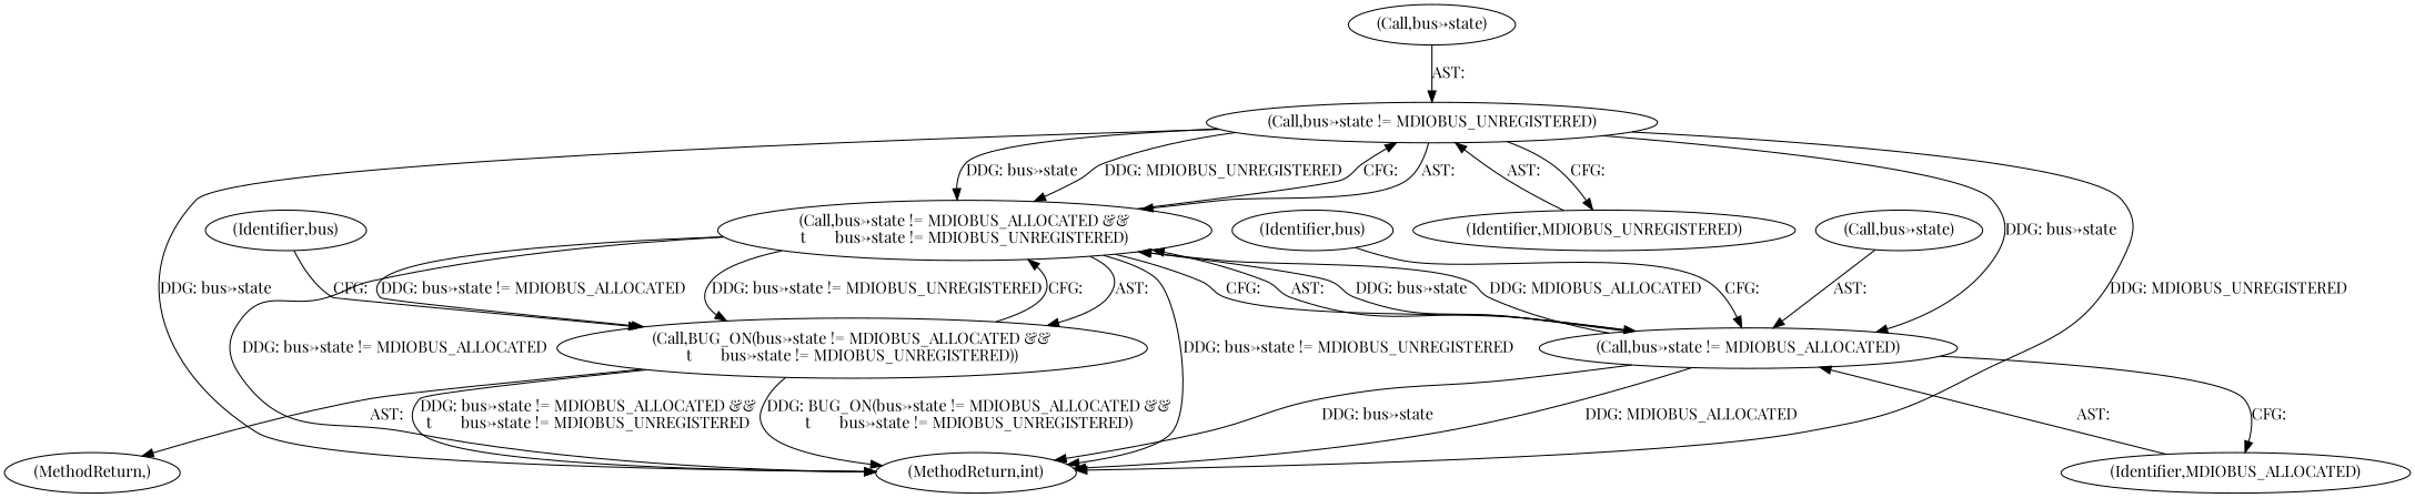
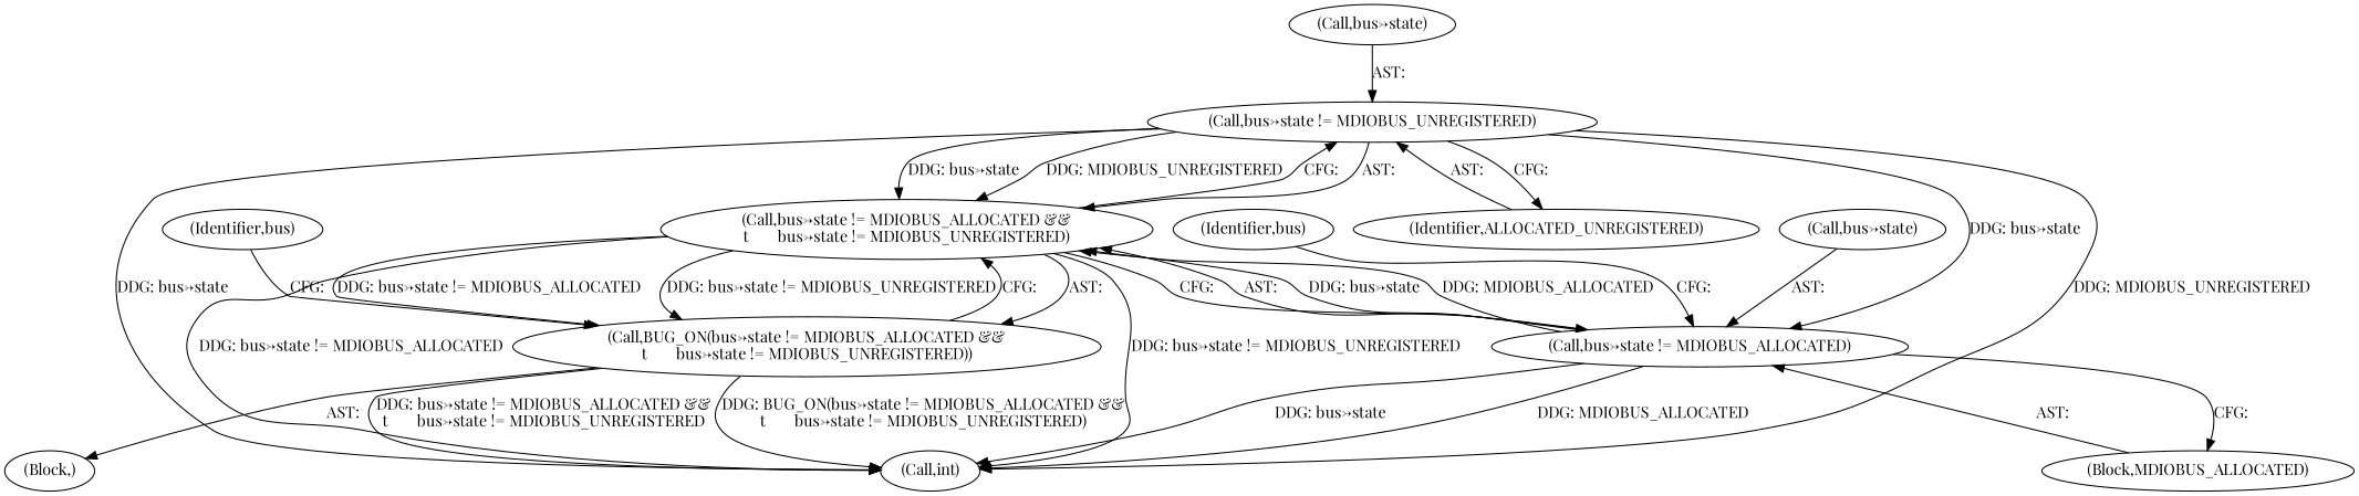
  digraph {
    fontname="Playfair Display"
    node [fontname="Playfair Display"]
    edge [fontname="Playfair Display"]
    n1 [label="(Call,bus->state != MDIOBUS_UNREGISTERED)"]
    n2 [label="(Call,bus->state != MDIOBUS_ALLOCATED &&\n\t       bus->state != MDIOBUS_UNREGISTERED)"]
-   n3 [label="(Identifier,MDIOBUS_UNREGISTERED)"]
-   n4 [label="(MethodReturn,int)"]
+   n3 [label="(Identifier,ALLOCATED_UNREGISTERED)"]
+   n4 [label="(Call,int)"]
    n5 [label="(Call,bus->state != MDIOBUS_ALLOCATED)"]
    n6 [label="(Call,BUG_ON(bus->state != MDIOBUS_ALLOCATED &&\n\t       bus->state != MDIOBUS_UNREGISTERED))"]
-   n7 [label="(Identifier,MDIOBUS_ALLOCATED)"]
-   n8 [label="(MethodReturn,)"]
+   n7 [label="(Block,MDIOBUS_ALLOCATED)"]
+   n8 [label="(Block,)"]
    n9 [label="(Identifier,bus)"]
    n10 [label="(Call,bus->state)"]
    n11 [label="(Identifier,bus)"]
    n12 [label="(Call,bus->state)"]
    n1 -> n2 [label="AST: "]
    n1 -> n2 [label="DDG: bus->state"]
    n1 -> n2 [label="DDG: MDIOBUS_UNREGISTERED"]
    n1 -> n3 [label="CFG: "]
    n1 -> n4 [label="DDG: bus->state"]
    n1 -> n4 [label="DDG: MDIOBUS_UNREGISTERED"]
    n1 -> n5 [label="DDG: bus->state"]
    n2 -> n1 [label="CFG: "]
    n2 -> n4 [label="DDG: bus->state != MDIOBUS_UNREGISTERED"]
    n2 -> n4 [label="DDG: bus->state != MDIOBUS_ALLOCATED"]
    n2 -> n5 [label="CFG: "]
    n2 -> n6 [label="AST: "]
    n2 -> n6 [label="DDG: bus->state != MDIOBUS_ALLOCATED"]
    n2 -> n6 [label="DDG: bus->state != MDIOBUS_UNREGISTERED"]
    n3 -> n1 [label="AST: "]
    n5 -> n2 [label="AST: "]
    n5 -> n2 [label="DDG: bus->state"]
    n5 -> n2 [label="DDG: MDIOBUS_ALLOCATED"]
    n5 -> n4 [label="DDG: MDIOBUS_ALLOCATED"]
    n5 -> n4 [label="DDG: bus->state"]
    n5 -> n7 [label="CFG: "]
    n6 -> n2 [label="CFG: "]
    n6 -> n4 [label="DDG: BUG_ON(bus->state != MDIOBUS_ALLOCATED &&\n\t       bus->state != MDIOBUS_UNREGISTERED)"]
    n6 -> n4 [label="DDG: bus->state != MDIOBUS_ALLOCATED &&\n\t       bus->state != MDIOBUS_UNREGISTERED"]
    n6 -> n8 [label="AST: "]
    n7 -> n5 [label="AST: "]
    n9 -> n5 [label="CFG: "]
    n10 -> n5 [label="AST: "]
    n11 -> n6 [label="CFG: "]
    n12 -> n1 [label="AST: "]
  }
